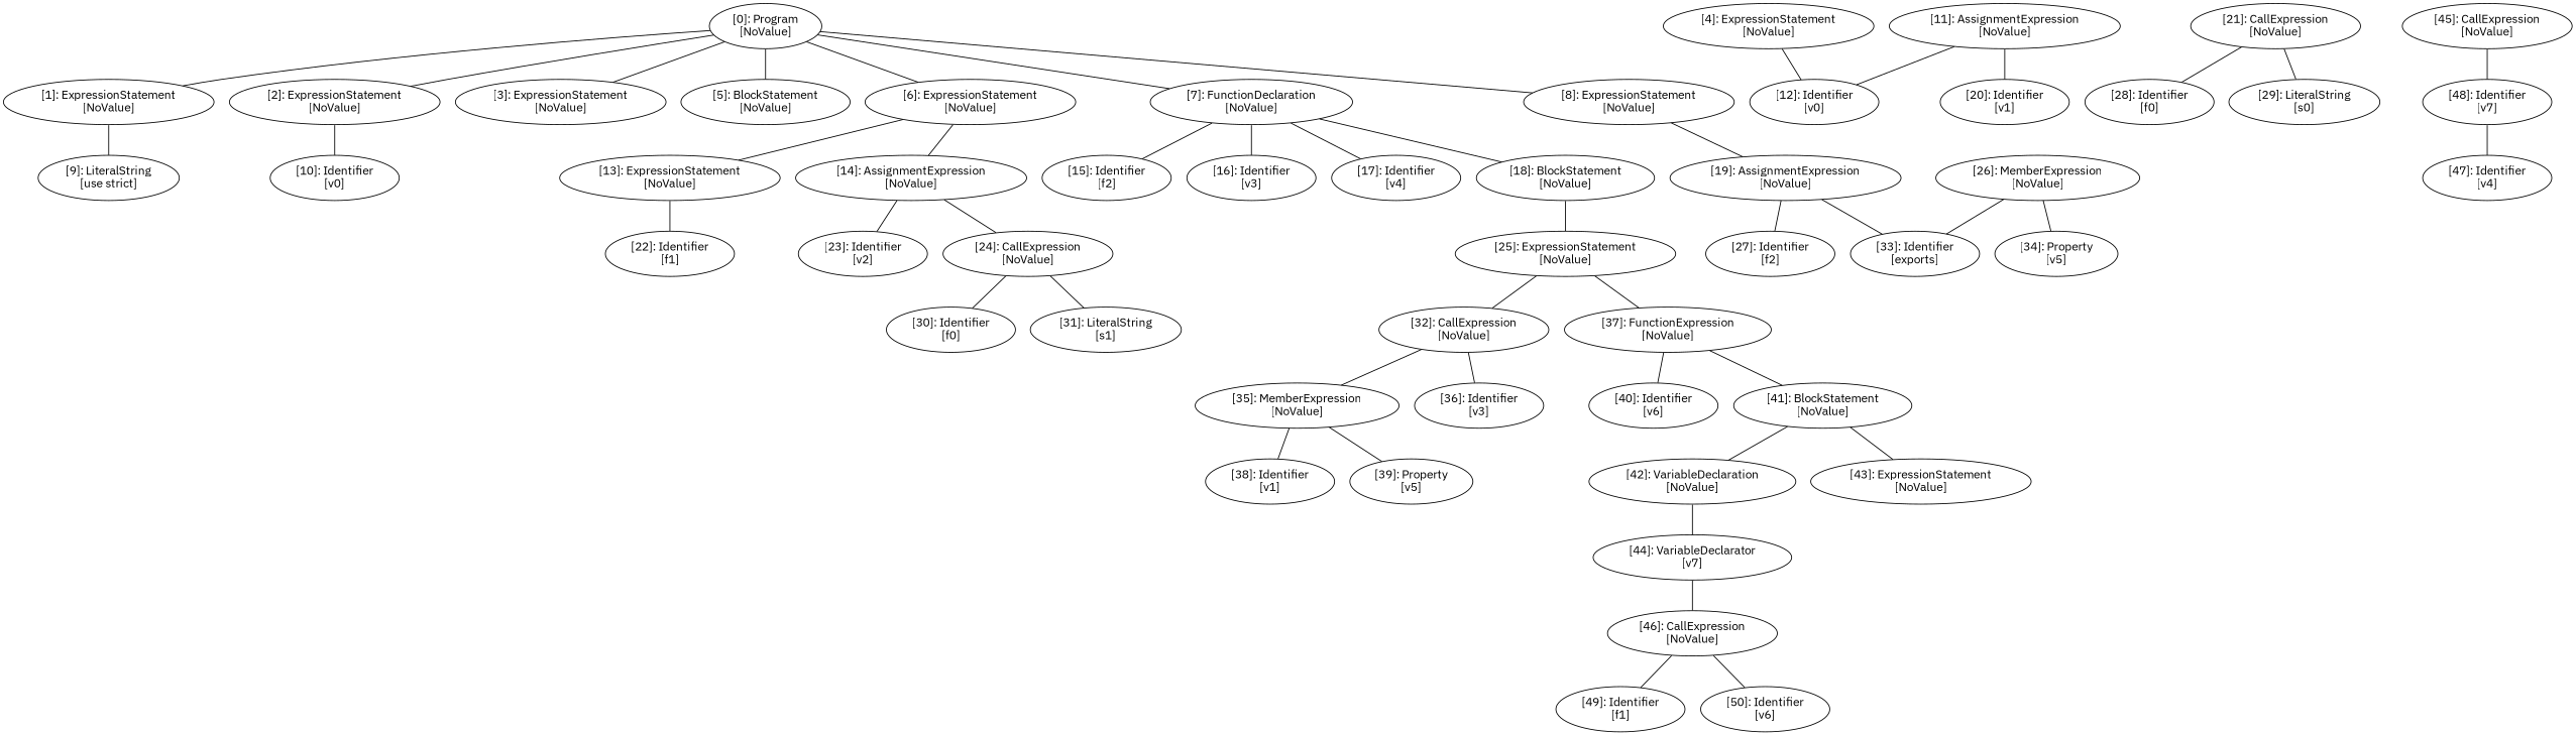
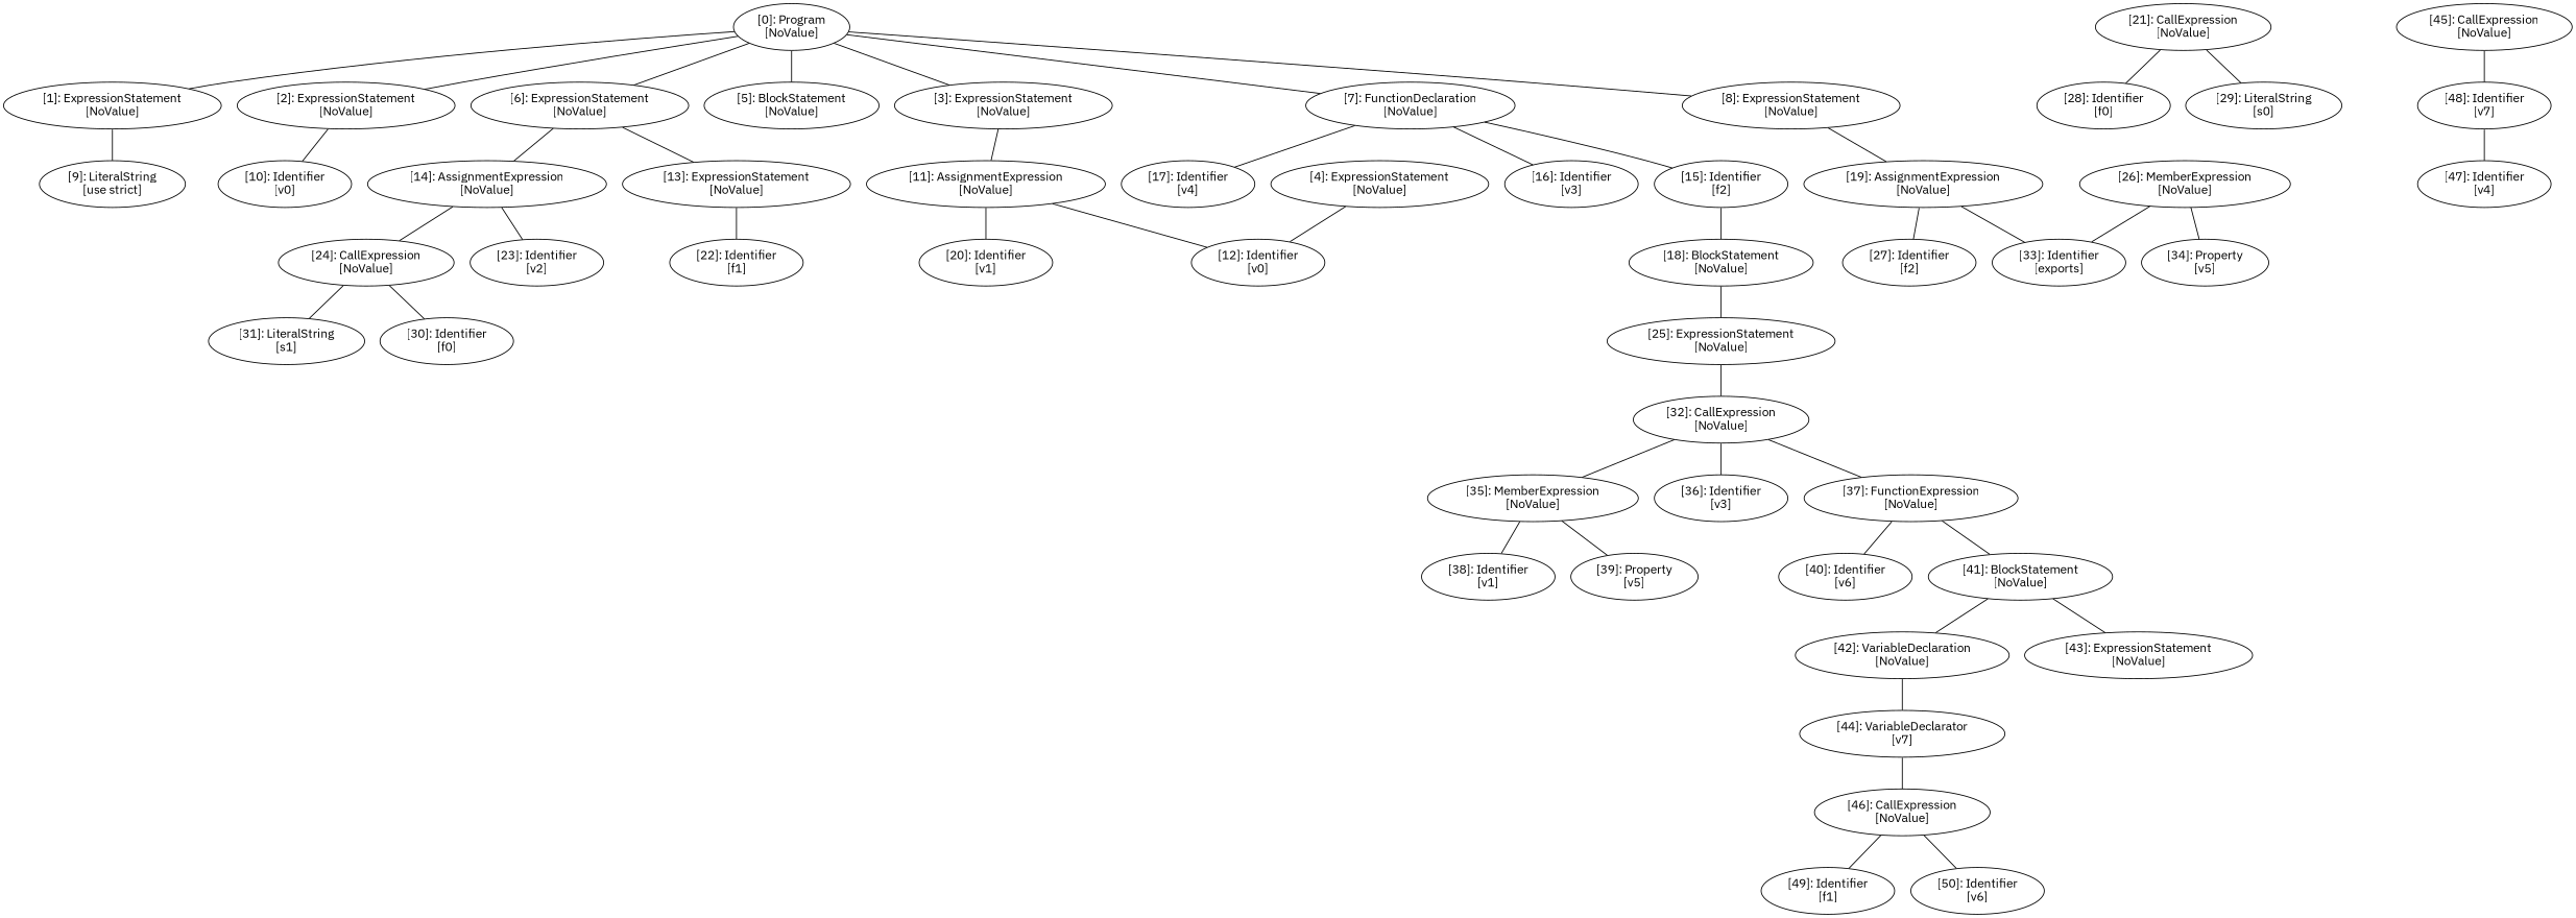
  graph {
    fontname="IBM Plex Sans"
    node [fontname="IBM Plex Sans"]
    edge [fontname="IBM Plex Sans"]
    n1 [label="[0]: Program\n[NoValue]"]
    n2 [label="[1]: ExpressionStatement\n[NoValue]"]
    n3 [label="[2]: ExpressionStatement\n[NoValue]"]
    n4 [label="[3]: ExpressionStatement\n[NoValue]"]
    n5 [label="[5]: BlockStatement\n[NoValue]"]
    n6 [label="[6]: ExpressionStatement\n[NoValue]"]
    n7 [label="[7]: FunctionDeclaration\n[NoValue]"]
    n8 [label="[8]: ExpressionStatement\n[NoValue]"]
    n9 [label="[9]: LiteralString\n[use strict]"]
    n10 [label="[10]: Identifier\n[v0]"]
    n11 [label="[11]: AssignmentExpression\n[NoValue]"]
    n12 [label="[4]: ExpressionStatement\n[NoValue]"]
    n13 [label="[12]: Identifier\n[v0]"]
    n14 [label="[13]: ExpressionStatement\n[NoValue]"]
    n15 [label="[14]: AssignmentExpression\n[NoValue]"]
    n16 [label="[15]: Identifier\n[f2]"]
    n17 [label="[16]: Identifier\n[v3]"]
    n18 [label="[17]: Identifier\n[v4]"]
    n19 [label="[18]: BlockStatement\n[NoValue]"]
    n20 [label="[19]: AssignmentExpression\n[NoValue]"]
    n21 [label="[20]: Identifier\n[v1]"]
    n22 [label="[22]: Identifier\n[f1]"]
    n23 [label="[23]: Identifier\n[v2]"]
    n24 [label="[24]: CallExpression\n[NoValue]"]
    n25 [label="[25]: ExpressionStatement\n[NoValue]"]
    n26 [label="[27]: Identifier\n[f2]"]
    n27 [label="[33]: Identifier\n[exports]"]
    n28 [label="[21]: CallExpression\n[NoValue]"]
    n29 [label="[28]: Identifier\n[f0]"]
    n30 [label="[29]: LiteralString\n[s0]"]
    n31 [label="[30]: Identifier\n[f0]"]
    n32 [label="[31]: LiteralString\n[s1]"]
    n33 [label="[32]: CallExpression\n[NoValue]"]
    n34 [label="[26]: MemberExpression\n[NoValue]"]
    n35 [label="[34]: Property\n[v5]"]
    n36 [label="[35]: MemberExpression\n[NoValue]"]
    n37 [label="[36]: Identifier\n[v3]"]
    n38 [label="[37]: FunctionExpression\n[NoValue]"]
    n39 [label="[38]: Identifier\n[v1]"]
    n40 [label="[39]: Property\n[v5]"]
    n41 [label="[40]: Identifier\n[v6]"]
    n42 [label="[41]: BlockStatement\n[NoValue]"]
    n43 [label="[42]: VariableDeclaration\n[NoValue]"]
    n44 [label="[43]: ExpressionStatement\n[NoValue]"]
    n45 [label="[44]: VariableDeclarator\n[v7]"]
    n46 [label="[46]: CallExpression\n[NoValue]"]
    n47 [label="[45]: CallExpression\n[NoValue]"]
    n48 [label="[48]: Identifier\n[v7]"]
    n49 [label="[49]: Identifier\n[f1]"]
    n50 [label="[50]: Identifier\n[v6]"]
    n51 [label="[47]: Identifier\n[v4]"]
    n1 -- n2
    n1 -- n3
    n1 -- n4
    n1 -- n5
    n1 -- n6
    n1 -- n7
    n1 -- n8
    n2 -- n9
    n3 -- n10
+   n4 -- n11
    n6 -- n14
    n6 -- n15
    n7 -- n16
    n7 -- n17
    n7 -- n18
-   n7 -- n19
+   n16 -- n19
    n8 -- n20
    n11 -- n13
    n11 -- n21
    n12 -- n13
    n14 -- n22
    n15 -- n23
    n15 -- n24
    n19 -- n25
    n20 -- n26
    n20 -- n27
    n24 -- n31
    n24 -- n32
    n25 -- n33
    n28 -- n29
    n28 -- n30
    n33 -- n36
    n33 -- n37
-   n25 -- n38
+   n33 -- n38
    n34 -- n27
    n34 -- n35
    n36 -- n39
    n36 -- n40
    n38 -- n41
    n38 -- n42
    n42 -- n43
    n42 -- n44
    n43 -- n45
    n45 -- n46
    n46 -- n49
    n46 -- n50
    n47 -- n48
    n48 -- n51
  }
